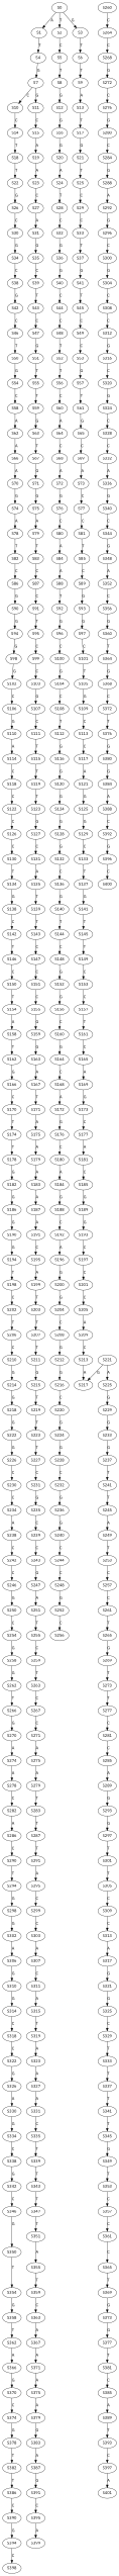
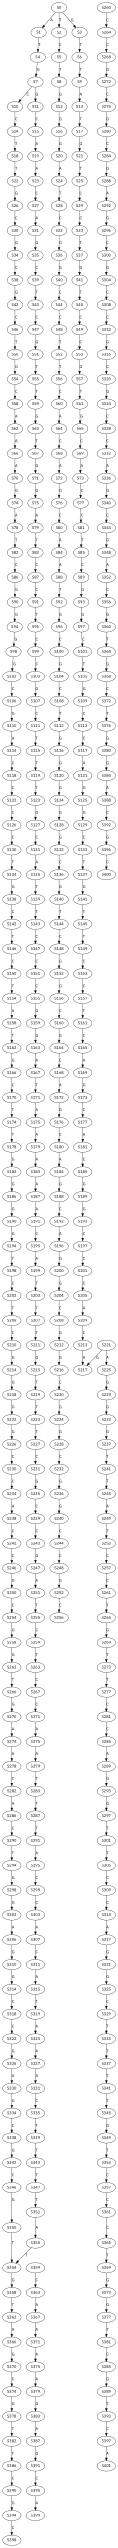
  strict digraph {
    fontname="IBM Plex Sans"
    node [fontname="IBM Plex Sans"]
    edge [fontname="IBM Plex Sans"]
    S0
    S1
    S2
    S3
    S4
    S5
    S6
    S7
    S8
    S9
    S10
    S11
    S12
    S13
    S14
    S15
    S16
    S17
    S18
    S19
    S20
    S21
    S22
    S23
    S24
    S25
    S26
    S27
    S28
    S29
    S30
    S31
    S32
    S33
    S34
    S35
    S36
    S37
    S38
    S39
    S40
    S41
    S42
    S43
    S44
    S45
    S46
    S47
    S48
    S49
    S50
    S51
    S52
    S53
    S54
    S55
    S56
    S57
    S58
    S59
    S60
    S61
    S62
    S63
    S64
    S65
    S66
    S67
    S68
    S69
    S70
    S71
    S72
    S73
    S74
    S75
    S76
    S77
    S78
    S79
    S80
    S81
    S82
    S83
    S84
    S85
    S86
    S87
    S88
    S89
    S90
    S91
    S92
    S93
    S94
    S95
    S96
    S97
    S98
    S99
    S100
    S101
    S102
    S103
    S104
    S105
    S106
    S107
    S108
    S109
    S110
    S111
    S112
    S113
    S114
    S115
    S116
    S117
    S118
    S119
    S120
    S121
    S122
    S123
    S124
    S125
    S126
    S127
    S128
    S129
    S130
    S131
    S132
    S133
    S134
    S135
    S136
    S137
    S138
    S139
    S140
    S141
    S142
    S143
    S144
    S145
    S146
    S147
    S148
    S149
    S150
    S151
    S152
    S153
    S154
    S155
    S156
    S157
    S158
    S159
    S160
    S161
    S162
    S163
    S164
    S165
    S166
    S167
    S168
    S169
    S170
    S171
    S172
    S173
    S174
    S175
    S176
    S177
    S178
    S179
    S180
    S181
    S182
    S183
    S184
    S185
    S186
    S187
    S188
    S189
    S190
    S191
    S192
    S193
    S194
    S195
    S196
    S197
    S198
    S199
    S200
    S201
    S202
    S203
    S204
    S205
    S206
    S207
    S208
    S209
    S210
    S211
    S212
    S213
    S214
    S215
    S216
    S217
    S218
    S219
    S220
    S222
    S223
    S224
    S221
    S225
    S226
    S227
    S228
    S229
    S230
    S231
    S232
    S233
    S234
    S235
    S236
    S237
    S238
    S239
    S240
    S241
    S242
    S243
    S244
    S245
    S246
    S247
    S248
    S249
    S250
    S251
    S252
    S253
    S254
    S255
    S256
    S257
    S258
    S259
    S261
    S262
    S263
    S260
    S264
    S265
    S266
    S267
    S268
    S269
    S270
    S271
    S272
    S273
    S274
    S275
    S276
    S277
    S278
    S279
    S280
    S281
    S282
    S283
    S284
    S285
    S286
    S287
    S288
    S289
    S290
    S291
    S292
    S293
    S294
    S295
    S296
    S297
    S298
    S299
    S300
    S301
    S302
    S303
    S304
    S305
    S306
    S307
    S308
    S309
    S310
    S311
    S312
    S313
    S314
    S315
    S316
    S317
    S318
    S319
    S320
    S321
    S322
    S323
    S324
    S325
    S326
    S327
    S328
    S329
    S330
    S331
    S332
    S333
    S334
    S335
    S336
    S337
    S338
    S339
    S340
    S341
    S342
    S343
    S344
    S345
    S346
    S347
    S348
    S349
    S350
    S351
    S352
    S353
    S354
    S355
    S356
    S357
    S358
    S359
    S360
    S361
    S362
    S363
    S364
    S365
    S366
    S367
    S368
    S369
    S370
    S371
    S372
    S373
    S374
    S375
    S376
    S377
    S378
    S379
    S380
    S381
    S382
    S383
    S384
    S385
    S386
    S387
    S388
    S389
    S390
    S391
    S392
    S393
    S394
    S395
    S396
    S397
    S398
    S399
    S400
    S401
    S0 -> S1 [label=A]
    S0 -> S2 [label=T]
    S0 -> S3 [label=G]
    S1 -> S4 [label=T]
    S2 -> S5 [label=C]
    S3 -> S6 [label=T]
    S4 -> S7 [label=G]
    S5 -> S8 [label=T]
    S6 -> S9 [label=T]
    S7 -> S10 [label=C]
    S7 -> S11 [label=G]
    S8 -> S12 [label=G]
    S9 -> S13 [label=A]
    S10 -> S14 [label=C]
    S11 -> S15 [label=C]
    S12 -> S16 [label=G]
    S13 -> S17 [label=T]
    S14 -> S18 [label=T]
    S15 -> S19 [label=A]
    S16 -> S20 [label=G]
    S17 -> S21 [label=G]
    S18 -> S22 [label=T]
    S19 -> S23 [label=A]
    S20 -> S24 [label=A]
    S21 -> S25 [label=T]
    S22 -> S26 [label=G]
    S23 -> S27 [label=C]
    S24 -> S28 [label=T]
    S25 -> S29 [label=C]
    S26 -> S30 [label=C]
    S27 -> S31 [label=A]
    S28 -> S32 [label=C]
    S29 -> S33 [label=C]
    S30 -> S34 [label=G]
    S31 -> S35 [label=G]
    S32 -> S36 [label=G]
    S33 -> S37 [label=T]
    S34 -> S38 [label=C]
    S35 -> S39 [label=C]
    S36 -> S40 [label=G]
    S37 -> S41 [label=G]
    S38 -> S42 [label=G]
    S39 -> S43 [label=T]
    S40 -> S44 [label=C]
    S41 -> S45 [label=T]
    S42 -> S46 [label=C]
    S43 -> S47 [label=C]
    S44 -> S48 [label=C]
    S45 -> S49 [label=C]
    S46 -> S50 [label=T]
    S47 -> S51 [label=G]
    S48 -> S52 [label=T]
    S49 -> S53 [label=C]
    S50 -> S54 [label=G]
    S51 -> S55 [label=T]
    S52 -> S56 [label=T]
    S53 -> S57 [label=G]
    S54 -> S58 [label=C]
    S55 -> S59 [label=T]
    S56 -> S60 [label=C]
    S57 -> S61 [label=T]
    S58 -> S62 [label=A]
    S59 -> S63 [label=G]
    S60 -> S64 [label=A]
    S61 -> S65 [label=G]
    S62 -> S66 [label=A]
    S63 -> S67 [label=T]
    S64 -> S68 [label=C]
    S65 -> S69 [label=C]
    S66 -> S70 [label=A]
    S67 -> S71 [label=G]
    S68 -> S72 [label=A]
    S69 -> S73 [label=A]
    S70 -> S74 [label=G]
    S71 -> S75 [label=G]
    S72 -> S76 [label=G]
    S73 -> S77 [label=C]
    S74 -> S78 [label=A]
    S75 -> S79 [label=A]
    S76 -> S80 [label=C]
    S77 -> S81 [label=C]
    S78 -> S82 [label=T]
    S79 -> S83 [label=T]
    S80 -> S84 [label=A]
    S81 -> S85 [label=T]
    S82 -> S86 [label=C]
    S83 -> S87 [label=C]
    S84 -> S88 [label=A]
    S85 -> S89 [label=C]
    S86 -> S90 [label=G]
    S87 -> S91 [label=C]
    S88 -> S92 [label=T]
    S89 -> S93 [label=G]
    S90 -> S94 [label=G]
    S91 -> S95 [label=T]
    S92 -> S96 [label=G]
    S93 -> S97 [label=G]
    S94 -> S98 [label=G]
    S95 -> S99 [label=C]
    S96 -> S100 [label=C]
    S97 -> S101 [label=C]
    S98 -> S102 [label=G]
    S99 -> S103 [label=C]
    S100 -> S104 [label=G]
    S101 -> S105 [label=T]
    S102 -> S106 [label=C]
    S103 -> S107 [label=G]
    S104 -> S108 [label=C]
    S105 -> S109 [label=G]
    S106 -> S110 [label=G]
    S107 -> S111 [label=C]
    S108 -> S112 [label=T]
    S109 -> S113 [label=C]
    S110 -> S114 [label=A]
    S111 -> S115 [label=T]
    S112 -> S116 [label=G]
    S113 -> S117 [label=C]
    S114 -> S118 [label=C]
    S115 -> S119 [label=T]
    S116 -> S120 [label=G]
    S117 -> S121 [label=A]
    S118 -> S122 [label=C]
    S119 -> S123 [label=T]
    S120 -> S124 [label=G]
    S121 -> S125 [label=G]
    S122 -> S126 [label=C]
    S123 -> S127 [label=G]
    S124 -> S128 [label=G]
    S125 -> S129 [label=G]
    S126 -> S130 [label=C]
    S127 -> S131 [label=C]
    S128 -> S132 [label=G]
    S129 -> S133 [label=C]
    S130 -> S134 [label=T]
    S131 -> S135 [label=A]
    S132 -> S136 [label=C]
    S133 -> S137 [label=T]
    S134 -> S138 [label=G]
    S135 -> S139 [label=T]
    S136 -> S140 [label=G]
    S137 -> S141 [label=G]
    S138 -> S142 [label=C]
    S139 -> S143 [label=T]
    S140 -> S144 [label=T]
    S141 -> S145 [label=T]
    S142 -> S146 [label=T]
    S143 -> S147 [label=C]
    S144 -> S148 [label=C]
    S145 -> S149 [label=T]
    S146 -> S150 [label=C]
    S147 -> S151 [label=C]
    S148 -> S152 [label=G]
    S149 -> S153 [label=C]
    S150 -> S154 [label=T]
    S151 -> S155 [label=C]
    S152 -> S156 [label=G]
    S153 -> S157 [label=C]
    S154 -> S158 [label=A]
    S155 -> S159 [label=G]
    S156 -> S160 [label=C]
    S157 -> S161 [label=T]
    S158 -> S162 [label=T]
    S159 -> S163 [label=G]
    S160 -> S164 [label=G]
    S161 -> S165 [label=C]
    S162 -> S166 [label=G]
    S163 -> S167 [label=A]
    S164 -> S168 [label=C]
    S165 -> S169 [label=A]
    S166 -> S170 [label=C]
    S167 -> S171 [label=T]
    S168 -> S172 [label=A]
    S169 -> S173 [label=G]
    S170 -> S174 [label=T]
    S171 -> S175 [label=A]
    S172 -> S176 [label=G]
    S173 -> S177 [label=C]
    S174 -> S178 [label=T]
    S175 -> S179 [label=A]
    S176 -> S180 [label=C]
    S177 -> S181 [label=A]
    S178 -> S182 [label=G]
    S179 -> S183 [label=A]
    S180 -> S184 [label=A]
    S181 -> S185 [label=C]
    S182 -> S186 [label=G]
    S183 -> S187 [label=A]
    S184 -> S188 [label=G]
    S185 -> S189 [label=G]
    S186 -> S190 [label=G]
    S187 -> S191 [label=A]
    S188 -> S192 [label=C]
    S189 -> S193 [label=G]
    S190 -> S194 [label=G]
    S191 -> S195 [label=C]
    S192 -> S196 [label=A]
    S193 -> S197 [label=C]
    S194 -> S198 [label=T]
    S195 -> S199 [label=A]
    S196 -> S200 [label=G]
    S197 -> S201 [label=C]
    S198 -> S202 [label=C]
    S199 -> S203 [label=T]
    S200 -> S204 [label=G]
    S201 -> S205 [label=C]
    S202 -> S206 [label=T]
    S203 -> S207 [label=T]
    S204 -> S208 [label=C]
    S205 -> S209 [label=A]
    S206 -> S210 [label=C]
    S207 -> S211 [label=T]
    S208 -> S212 [label=G]
    S209 -> S213 [label=C]
    S210 -> S214 [label=G]
    S211 -> S215 [label=G]
    S212 -> S216 [label=G]
    S213 -> S217 [label=A]
    S214 -> S218 [label=G]
    S215 -> S219 [label=T]
    S216 -> S220 [label=C]
    S218 -> S222 [label=G]
    S219 -> S223 [label=T]
    S220 -> S224 [label=G]
    S222 -> S226 [label=G]
    S223 -> S227 [label=T]
    S224 -> S228 [label=G]
    S221 -> S217 [label=G]
    S221 -> S225 [label=A]
    S225 -> S229 [label=G]
    S226 -> S230 [label=C]
    S227 -> S231 [label=C]
    S228 -> S232 [label=C]
    S229 -> S233 [label=G]
    S230 -> S234 [label=C]
    S231 -> S235 [label=G]
    S232 -> S236 [label=G]
    S233 -> S237 [label=G]
    S234 -> S238 [label=A]
    S235 -> S239 [label=C]
    S236 -> S240 [label=G]
    S237 -> S241 [label=T]
    S238 -> S242 [label=C]
    S239 -> S243 [label=C]
    S240 -> S244 [label=C]
    S241 -> S245 [label=T]
    S242 -> S246 [label=C]
    S243 -> S247 [label=G]
    S244 -> S248 [label=C]
    S245 -> S249 [label=A]
    S246 -> S250 [label=G]
    S247 -> S251 [label=A]
    S248 -> S252 [label=G]
    S249 -> S253 [label=T]
    S250 -> S254 [label=C]
    S251 -> S255 [label=T]
    S252 -> S256 [label=C]
    S253 -> S257 [label=C]
    S254 -> S258 [label=G]
    S255 -> S259 [label=C]
    S257 -> S261 [label=C]
    S258 -> S262 [label=G]
    S259 -> S263 [label=T]
    S261 -> S265 [label=T]
    S262 -> S266 [label=T]
    S263 -> S267 [label=C]
    S260 -> S264 [label=C]
    S264 -> S268 [label=C]
    S265 -> S269 [label=G]
    S266 -> S270 [label=G]
    S267 -> S271 [label=C]
    S268 -> S272 [label=G]
    S269 -> S273 [label=T]
    S270 -> S274 [label=A]
    S271 -> S275 [label=A]
    S272 -> S276 [label=C]
    S273 -> S277 [label=T]
    S274 -> S278 [label=A]
    S275 -> S279 [label=A]
    S276 -> S280 [label=G]
    S277 -> S281 [label=C]
    S278 -> S282 [label=C]
    S279 -> S283 [label=T]
    S280 -> S284 [label=C]
    S281 -> S285 [label=C]
    S282 -> S286 [label=A]
    S283 -> S287 [label=T]
    S284 -> S288 [label=G]
    S285 -> S289 [label=A]
    S286 -> S290 [label=C]
    S287 -> S291 [label=T]
    S288 -> S292 [label=A]
    S289 -> S293 [label=G]
    S290 -> S294 [label=T]
    S291 -> S295 [label=A]
    S292 -> S296 [label=G]
    S293 -> S297 [label=G]
    S294 -> S298 [label=G]
    S295 -> S299 [label=C]
    S296 -> S300 [label=C]
    S297 -> S301 [label=T]
    S298 -> S302 [label=G]
    S299 -> S303 [label=C]
    S300 -> S304 [label=G]
    S301 -> S305 [label=T]
    S302 -> S306 [label=A]
    S303 -> S307 [label=A]
    S304 -> S308 [label=C]
    S305 -> S309 [label=C]
    S306 -> S310 [label=G]
    S307 -> S311 [label=C]
    S308 -> S312 [label=C]
    S309 -> S313 [label=C]
    S310 -> S314 [label=G]
    S311 -> S315 [label=A]
    S312 -> S316 [label=G]
    S313 -> S317 [label=A]
    S314 -> S318 [label=C]
    S315 -> S319 [label=T]
    S316 -> S320 [label=C]
    S317 -> S321 [label=G]
    S318 -> S322 [label=C]
    S319 -> S323 [label=A]
    S320 -> S324 [label=G]
    S321 -> S325 [label=G]
    S322 -> S326 [label=G]
    S323 -> S327 [label=A]
    S324 -> S328 [label=C]
    S325 -> S329 [label=C]
    S326 -> S330 [label=A]
    S327 -> S331 [label=A]
    S328 -> S332 [label=C]
    S329 -> S333 [label=T]
    S330 -> S334 [label=G]
    S331 -> S335 [label=C]
    S332 -> S336 [label=A]
    S333 -> S337 [label=T]
    S334 -> S338 [label=C]
    S335 -> S339 [label=T]
    S336 -> S340 [label=G]
    S337 -> S341 [label=T]
    S338 -> S342 [label=G]
    S339 -> S343 [label=T]
    S340 -> S344 [label=C]
    S341 -> S345 [label=T]
    S342 -> S346 [label=C]
    S343 -> S347 [label=T]
    S344 -> S348 [label=G]
    S345 -> S349 [label=G]
    S346 -> S350 [label=G]
    S347 -> S351 [label=T]
    S348 -> S352 [label=A]
    S349 -> S353 [label=T]
    S350 -> S354 [label=T]
    S351 -> S355 [label=A]
    S352 -> S356 [label=C]
    S353 -> S357 [label=C]
    S354 -> S358 [label=G]
-   S355 -> S359 [label=T]
+   S355 -> S354 [label=T]
    S356 -> S360 [label=G]
    S357 -> S361 [label=C]
    S358 -> S362 [label=T]
    S359 -> S363 [label=C]
    S360 -> S364 [label=T]
    S361 -> S365 [label=C]
    S362 -> S366 [label=A]
    S363 -> S367 [label=A]
    S364 -> S368 [label=G]
    S365 -> S369 [label=T]
    S366 -> S370 [label=G]
    S367 -> S371 [label=A]
    S368 -> S372 [label=C]
    S369 -> S373 [label=G]
    S370 -> S374 [label=C]
    S371 -> S375 [label=A]
    S372 -> S376 [label=T]
    S373 -> S377 [label=G]
    S374 -> S378 [label=G]
    S375 -> S379 [label=A]
    S376 -> S380 [label=G]
    S377 -> S381 [label=T]
    S378 -> S382 [label=T]
    S379 -> S383 [label=G]
    S380 -> S384 [label=G]
    S381 -> S385 [label=C]
    S382 -> S386 [label=T]
    S383 -> S387 [label=A]
    S384 -> S388 [label=A]
-   S385 -> S389 [label=A]
+   S385 -> S389 [label=G]
    S386 -> S390 [label=C]
    S387 -> S391 [label=G]
    S388 -> S392 [label=C]
    S389 -> S393 [label=T]
    S390 -> S394 [label=G]
    S391 -> S395 [label=C]
    S392 -> S396 [label=G]
    S393 -> S397 [label=C]
    S394 -> S398 [label=C]
    S395 -> S399 [label=A]
    S396 -> S400 [label=C]
    S397 -> S401 [label=A]
  }
